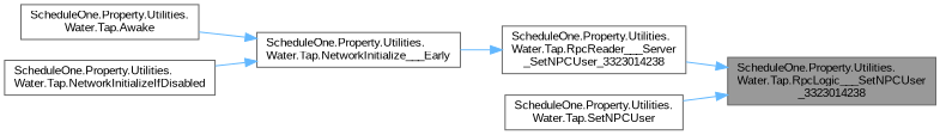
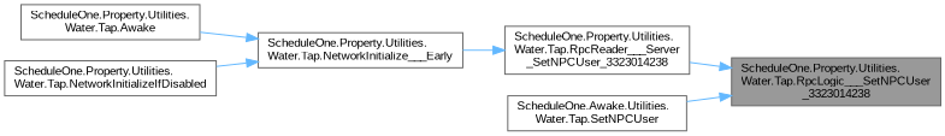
  digraph {
    rankdir=RL
    fontname="Liberation Sans"
    node [color=grey40 fillcolor=white fontname="Liberation Sans" fontsize=10 shape=box style=filled]
    edge [color=steelblue1 dir=back fontname="Liberation Sans" fontsize=10 labelfontname=Helvetica labelfontsize=10 style=solid]
    n1 [color=gray40 fillcolor=grey60 fontcolor=black height=0.2 label="ScheduleOne.Property.Utilities.\lWater.Tap.RpcLogic___SetNPCUser\l_3323014238" width=0.4]
    n2 [height=0.2 label="ScheduleOne.Property.Utilities.\lWater.Tap.RpcReader___Server\l_SetNPCUser_3323014238" width=0.4]
-   n3 [height=0.2 label="ScheduleOne.Property.Utilities.\lWater.Tap.SetNPCUser" width=0.4]
+   n3 [height=0.2 label="ScheduleOne.Awake.Utilities.\lWater.Tap.SetNPCUser" width=0.4]
    n4 [height=0.2 label="ScheduleOne.Property.Utilities.\lWater.Tap.NetworkInitialize___Early" width=0.4]
    n5 [height=0.2 label="ScheduleOne.Property.Utilities.\lWater.Tap.Awake" width=0.4]
    n6 [height=0.2 label="ScheduleOne.Property.Utilities.\lWater.Tap.NetworkInitializeIfDisabled" width=0.4]
    n1 -> n2
    n1 -> n3
    n2 -> n4
    n4 -> n5
    n4 -> n6
  }
